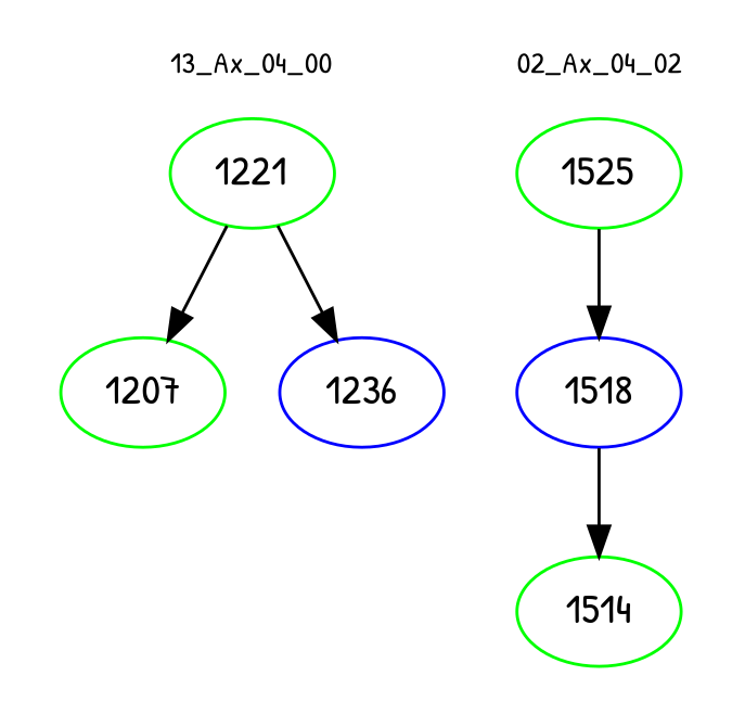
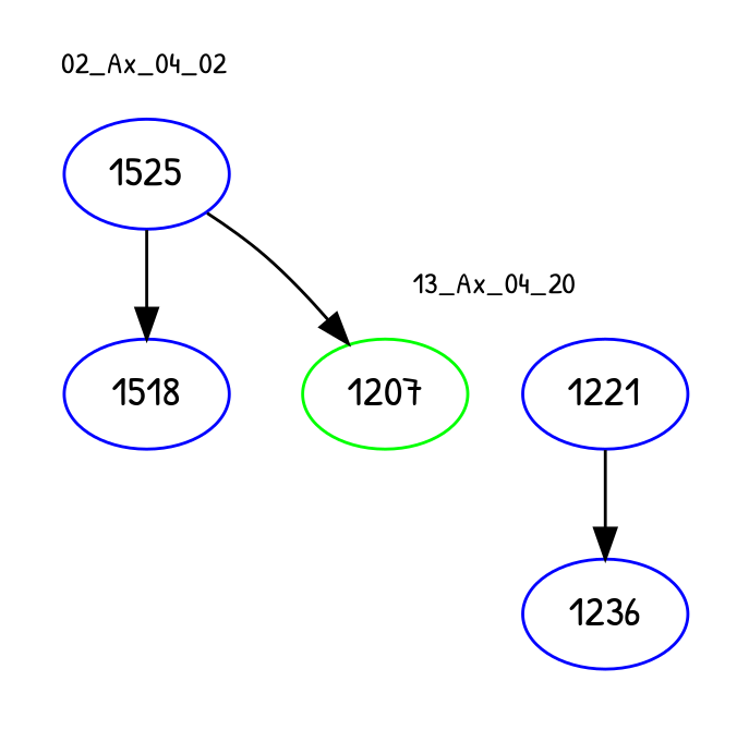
  digraph {
    fontname="Patrick Hand"
    node [color=blue fontname="Patrick Hand"]
    edge [color=black fontname="Patrick Hand"]
-   n1 [color=green label=1221]
+   n1 [label=1221]
    n2 [color=green label=1207]
    n3 [label=1236]
    n4 [label=1518]
-   n5 [color=green label=1514]
-   n6 [color=green label=1525]
+   n6 [label=1525]
    subgraph cluster_1 {
      color=white
      fontsize=10
-     label="13_Ax_04_00"
+     label="13_Ax_04_20"
      n1
      n2
      n3
    }
    subgraph cluster_2 {
      color=white
      fontsize=10
      label="02_Ax_04_02"
      n4
-     n5
      n6
    }
-   n1 -> n2
+   n6 -> n2
    n1 -> n3
-   n4 -> n5
    n6 -> n4
  }
